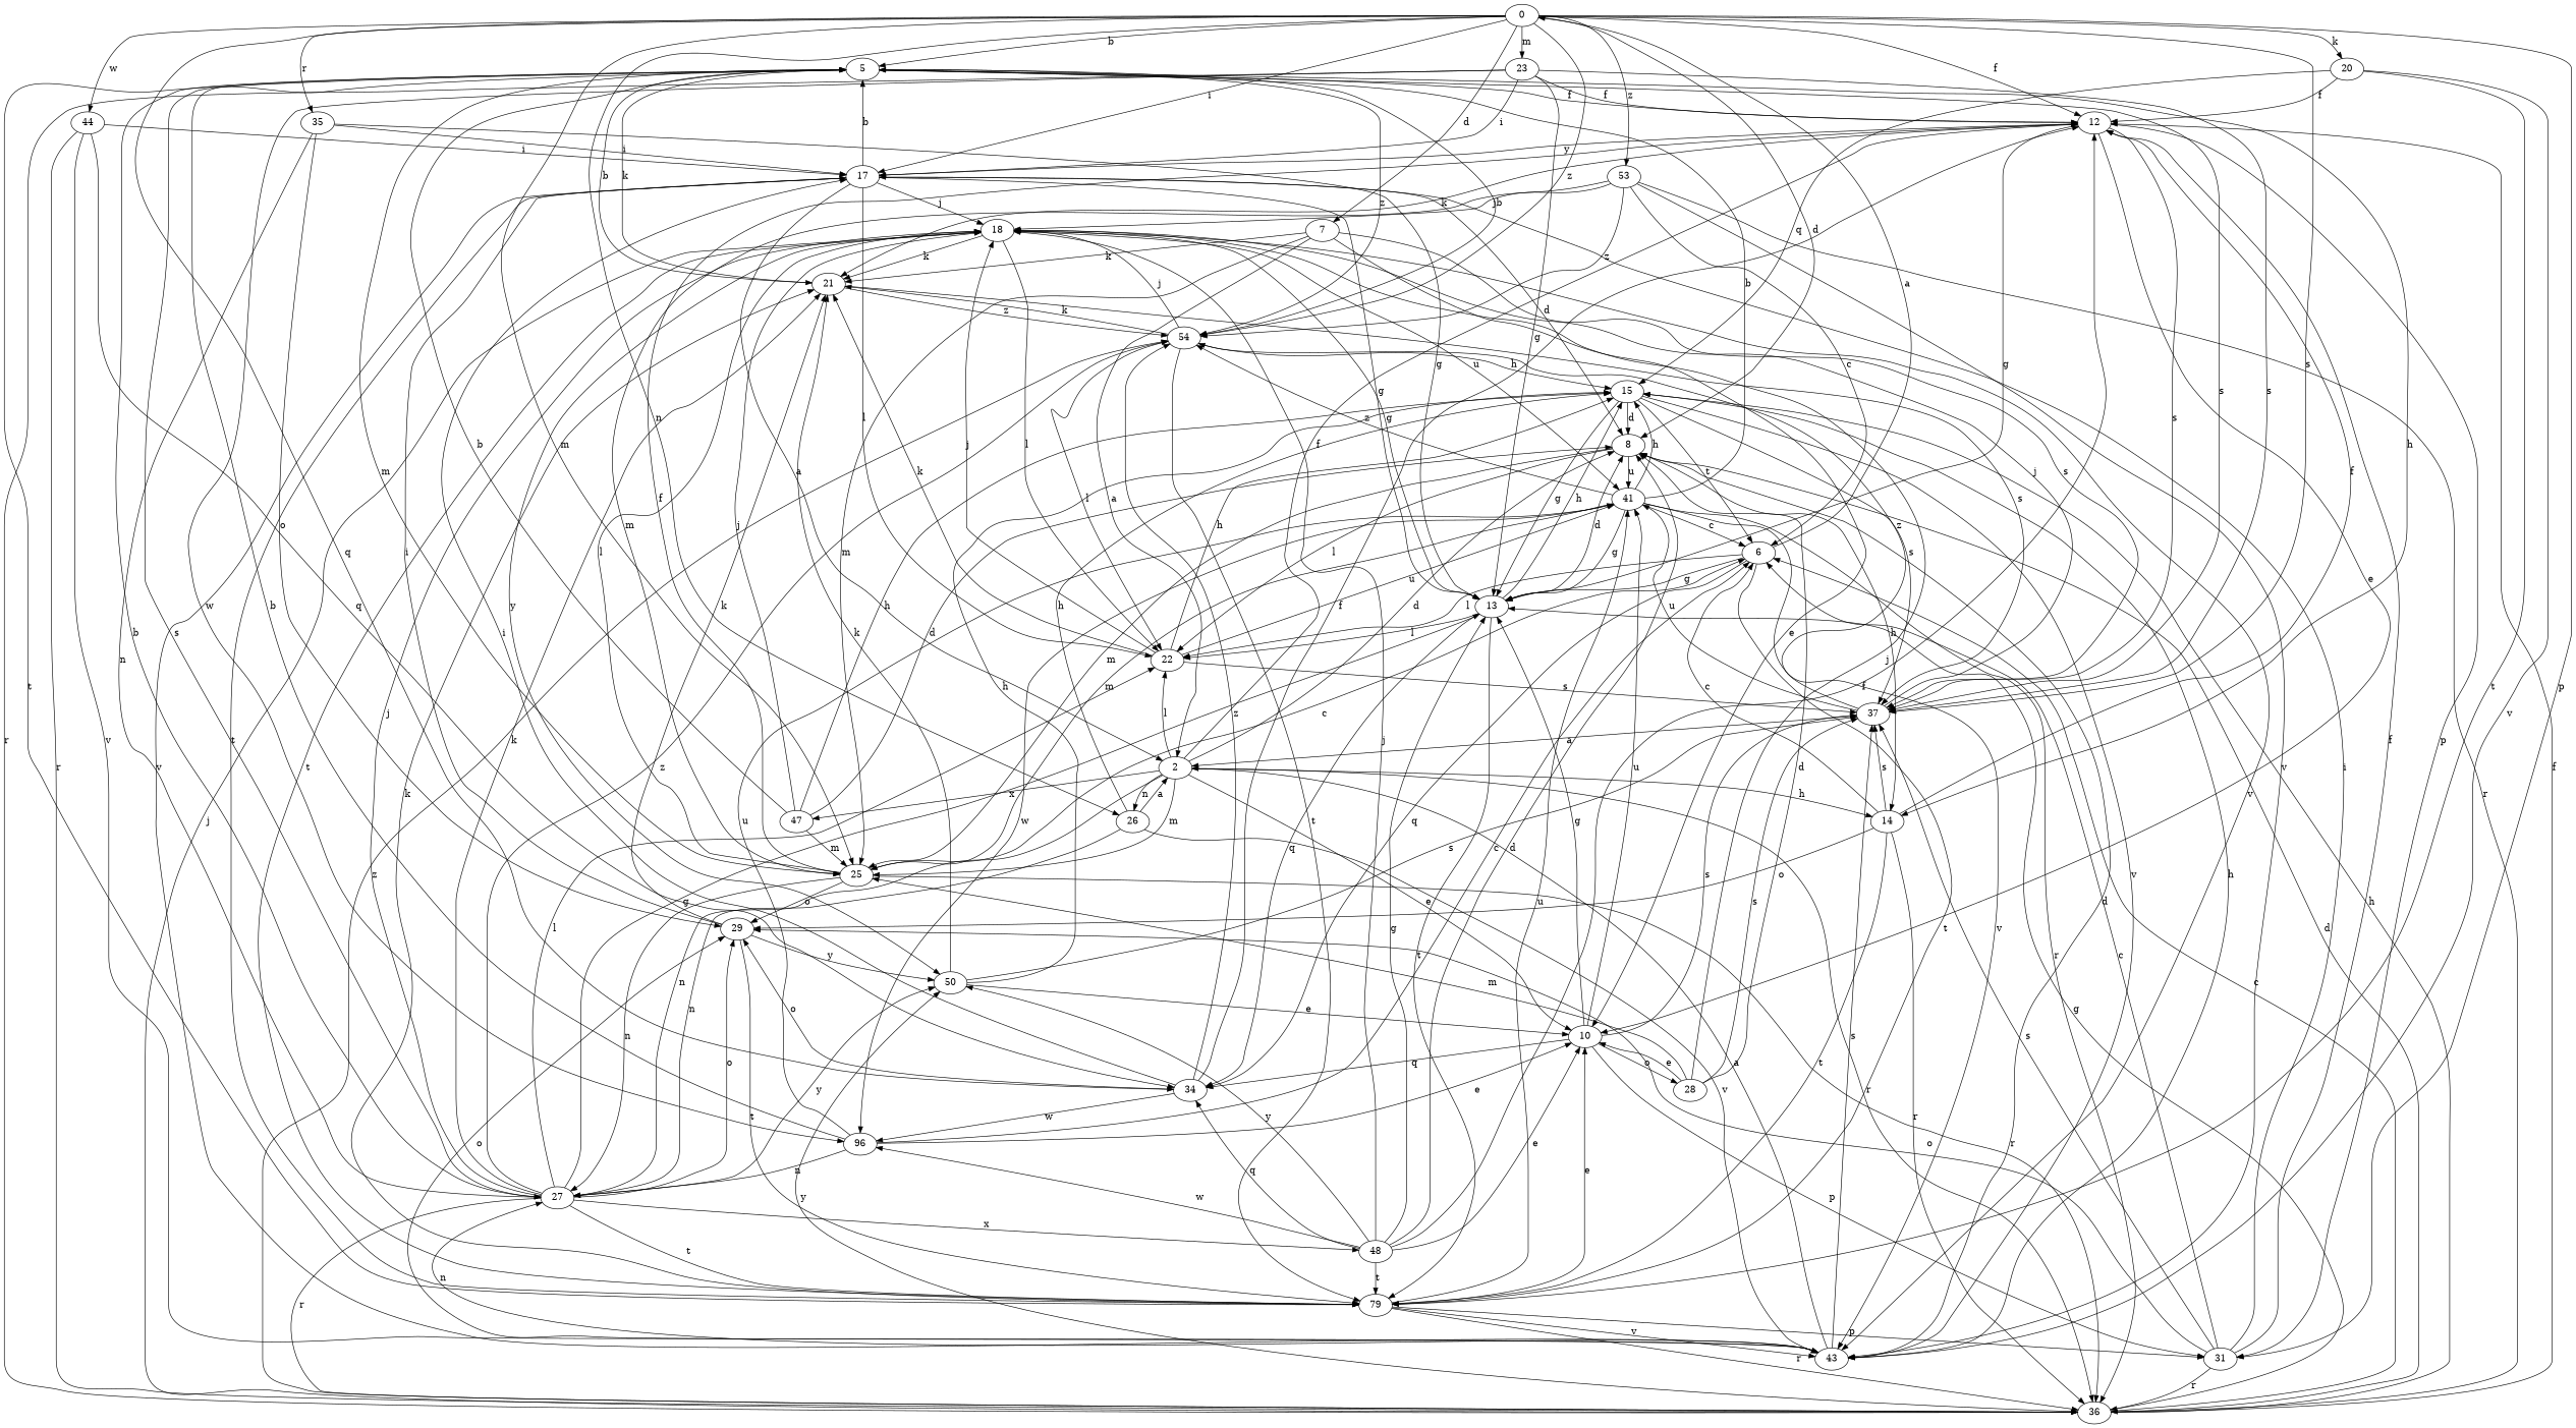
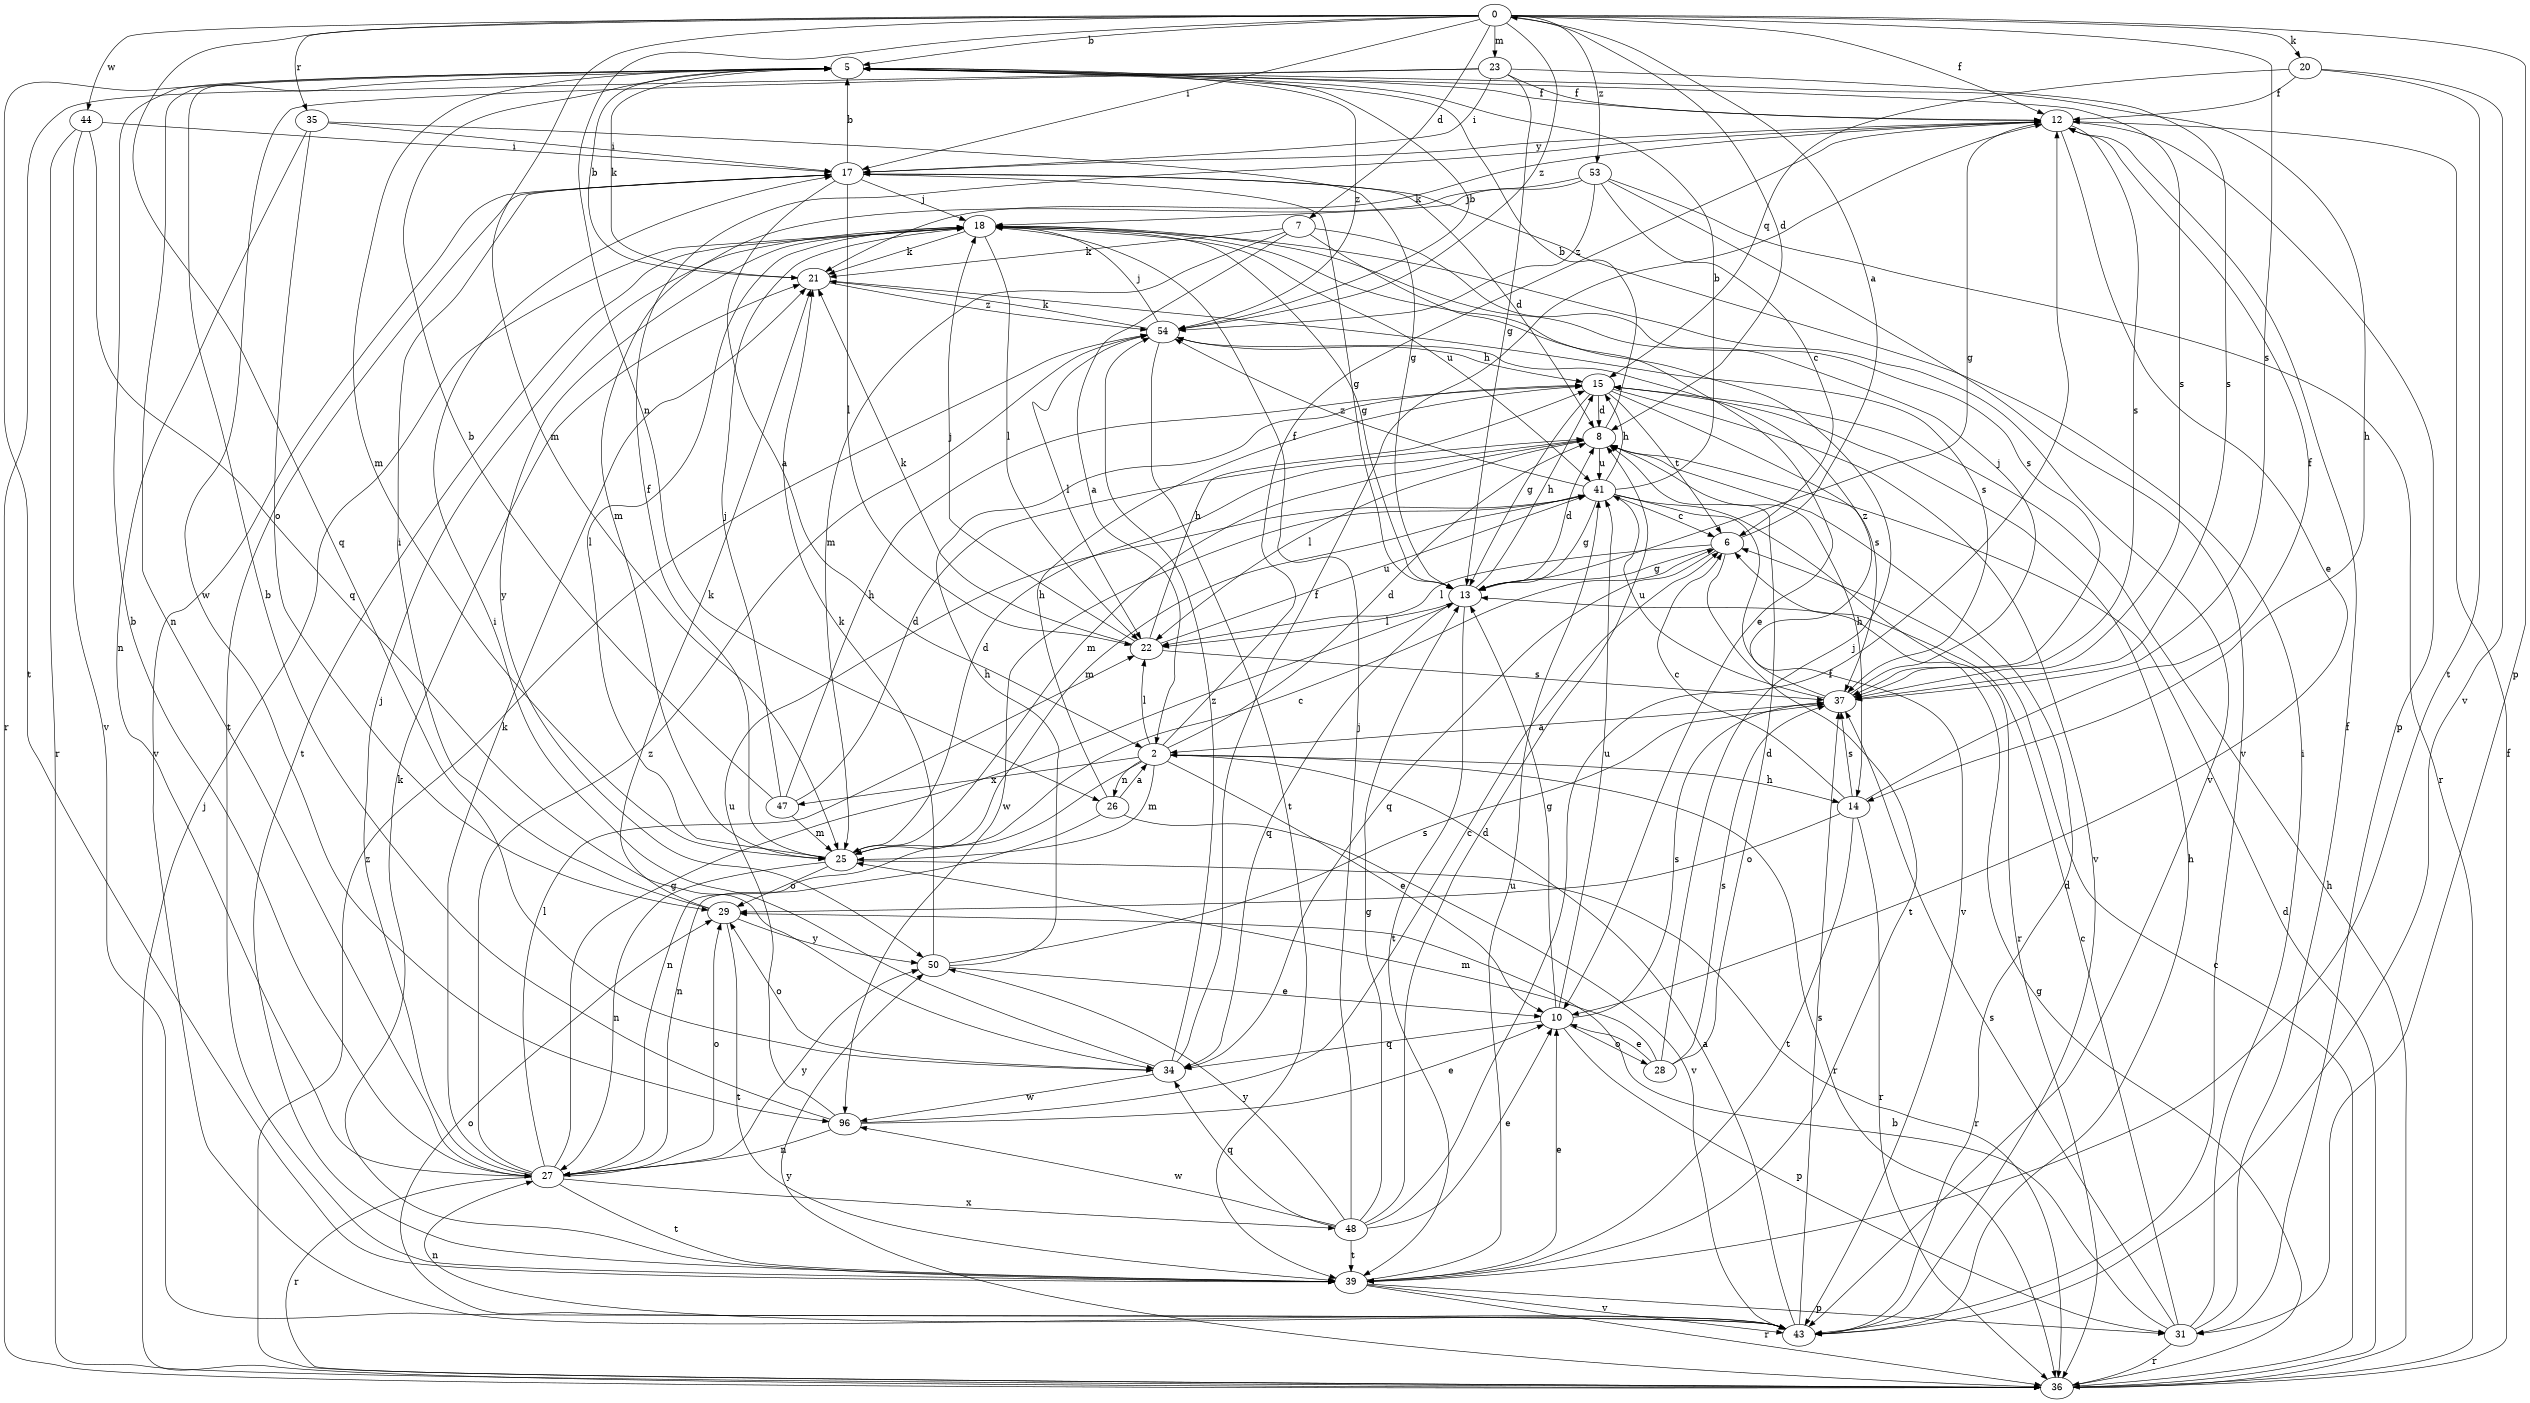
  strict digraph {
    0
    5
    7
    8
    12
    17
    20
    23
    25
    26
    31
    34
    35
    37
    44
    53
    54
    14
    27
    21
-   39 [label=79]
+   39
    2
    10
    22
    41
    13
    43
    18
    15
    36
    n31 [label=96]
    6
    29
    47
    28
    50
    48
    0 -> 5 [label=b]
    0 -> 7 [label=d]
    0 -> 8 [label=d]
    0 -> 12 [label=f]
    0 -> 17 [label=i]
    0 -> 20 [label=k]
    0 -> 23 [label=m]
    0 -> 25 [label=m]
    0 -> 26 [label=n]
    0 -> 31 [label=p]
    0 -> 34 [label=q]
    0 -> 35 [label=r]
    0 -> 37 [label=s]
    0 -> 44 [label=w]
    0 -> 53 [label=z]
    0 -> 54 [label=z]
    5 -> 12 [label=f]
    5 -> 25 [label=m]
    5 -> 37 [label=s]
    5 -> 54 [label=z]
    5 -> 14 [label=h]
-   5 -> 27 [label=s]
+   5 -> 27 [label=n]
    5 -> 21 [label=k]
    5 -> 39 [label=t]
    7 -> 25 [label=m]
    7 -> 37 [label=s]
    7 -> 21 [label=k]
    7 -> 2 [label=a]
    7 -> 10 [label=e]
+   8 -> 5 [label=b]
    8 -> 25 [label=m]
    8 -> 14 [label=h]
    8 -> 22 [label=l]
    8 -> 41 [label=u]
    12 -> 17 [label=y]
    12 -> 31 [label=p]
    12 -> 37 [label=s]
    12 -> 21 [label=k]
    12 -> 10 [label=e]
    12 -> 13 [label=g]
    17 -> 5 [label=b]
    17 -> 8 [label=d]
    17 -> 39 [label=t]
    17 -> 2 [label=a]
    17 -> 22 [label=l]
    17 -> 13 [label=g]
    17 -> 43 [label=v]
    17 -> 18 [label=j]
    20 -> 12 [label=f]
    20 -> 39 [label=t]
    20 -> 43 [label=v]
    20 -> 15 [label=q]
    23 -> 12 [label=f]
    23 -> 17 [label=i]
    23 -> 37 [label=s]
    23 -> 13 [label=g]
    23 -> 36 [label=r]
    23 -> n31 [label=w]
+   25 -> 8 [label=d]
    25 -> 12 [label=f]
    25 -> 27 [label=n]
    25 -> 18 [label=l]
    25 -> 36 [label=r]
    25 -> 6 [label=c]
    25 -> 29 [label=o]
    26 -> 27 [label=n]
    26 -> 2 [label=a]
    26 -> 43 [label=v]
    26 -> 15 [label=h]
    31 -> 12 [label=f]
    31 -> 17 [label=i]
    31 -> 37 [label=s]
    31 -> 36 [label=r]
    31 -> 6 [label=c]
-   31 -> 29 [label=o]
+   31 -> 29 [label=b]
    34 -> 12 [label=f]
    34 -> 17 [label=i]
    34 -> 54 [label=z]
    34 -> n31 [label=w]
    34 -> 29 [label=o]
    35 -> 17 [label=i]
    35 -> 27 [label=n]
    35 -> 13 [label=g]
    35 -> 29 [label=o]
    37 -> 54 [label=z]
    37 -> 2 [label=a]
    37 -> 41 [label=u]
    37 -> 18 [label=j]
    44 -> 17 [label=i]
    44 -> 34 [label=q]
    44 -> 43 [label=v]
    44 -> 36 [label=r]
    53 -> 25 [label=m]
    53 -> 54 [label=z]
    53 -> 43 [label=v]
    53 -> 18 [label=j]
    53 -> 36 [label=r]
    53 -> 6 [label=c]
    54 -> 5 [label=b]
    54 -> 21 [label=k]
    54 -> 39 [label=t]
    54 -> 22 [label=l]
    54 -> 18 [label=j]
    54 -> 15 [label=h]
    14 -> 12 [label=f]
    14 -> 37 [label=s]
    14 -> 39 [label=t]
    14 -> 36 [label=r]
    14 -> 6 [label=c]
    14 -> 29 [label=o]
    27 -> 5 [label=b]
    27 -> 54 [label=z]
    27 -> 21 [label=k]
    27 -> 39 [label=t]
    27 -> 22 [label=l]
    27 -> 13 [label=g]
    27 -> 18 [label=j]
    27 -> 36 [label=r]
    27 -> 29 [label=o]
    27 -> 50 [label=y]
    27 -> 48 [label=x]
    21 -> 5 [label=b]
    21 -> 37 [label=s]
    21 -> 54 [label=z]
    39 -> 31 [label=p]
    39 -> 21 [label=k]
    39 -> 10 [label=e]
    39 -> 41 [label=u]
    39 -> 43 [label=v]
    39 -> 36 [label=r]
    2 -> 8 [label=d]
    2 -> 12 [label=f]
    2 -> 25 [label=m]
    2 -> 26 [label=n]
    2 -> 14 [label=h]
    2 -> 27 [label=n]
    2 -> 10 [label=e]
    2 -> 22 [label=l]
    2 -> 36 [label=r]
    2 -> 47 [label=x]
    10 -> 31 [label=p]
    10 -> 34 [label=q]
    10 -> 37 [label=s]
    10 -> 41 [label=u]
    10 -> 13 [label=g]
    10 -> 28 [label=o]
    22 -> 37 [label=s]
    22 -> 21 [label=k]
    22 -> 41 [label=u]
    22 -> 18 [label=j]
    22 -> 15 [label=h]
    41 -> 5 [label=b]
    41 -> 25 [label=m]
    41 -> 54 [label=z]
    41 -> 13 [label=g]
    41 -> 43 [label=v]
    41 -> 15 [label=h]
    41 -> 36 [label=r]
    41 -> n31 [label=w]
    41 -> 6 [label=c]
    13 -> 8 [label=d]
    13 -> 34 [label=q]
    13 -> 39 [label=t]
    13 -> 22 [label=l]
    13 -> 15 [label=h]
    43 -> 8 [label=d]
    43 -> 37 [label=s]
    43 -> 27 [label=n]
    43 -> 2 [label=a]
    43 -> 15 [label=h]
    43 -> 29 [label=o]
    18 -> 21 [label=k]
    18 -> 39 [label=t]
    18 -> 22 [label=l]
    18 -> 41 [label=u]
    18 -> 13 [label=g]
    18 -> 43 [label=v]
    18 -> 50 [label=y]
    15 -> 8 [label=d]
    15 -> 37 [label=s]
    15 -> 13 [label=g]
    15 -> 43 [label=v]
    15 -> 6 [label=t]
    36 -> 8 [label=d]
    36 -> 12 [label=f]
    36 -> 54 [label=z]
    36 -> 13 [label=g]
    36 -> 18 [label=j]
    36 -> 15 [label=h]
    36 -> 6 [label=c]
    36 -> 50 [label=y]
    n31 -> 5 [label=b]
    n31 -> 27 [label=n]
    n31 -> 10 [label=e]
    n31 -> 41 [label=u]
    n31 -> 6 [label=c]
    6 -> 0 [label=a]
    6 -> 34 [label=q]
    6 -> 39 [label=t]
    6 -> 22 [label=l]
    6 -> 13 [label=g]
    29 -> 17 [label=i]
    29 -> 21 [label=k]
    29 -> 39 [label=t]
    29 -> 50 [label=y]
    47 -> 5 [label=b]
    47 -> 8 [label=d]
    47 -> 25 [label=m]
    47 -> 18 [label=j]
    47 -> 15 [label=h]
    28 -> 8 [label=d]
    28 -> 25 [label=m]
    28 -> 37 [label=s]
    28 -> 10 [label=e]
    28 -> 18 [label=j]
    50 -> 37 [label=s]
    50 -> 21 [label=k]
    50 -> 10 [label=e]
    50 -> 15 [label=h]
    48 -> 8 [label=d]
    48 -> 12 [label=f]
    48 -> 34 [label=q]
    48 -> 39 [label=t]
    48 -> 10 [label=e]
    48 -> 13 [label=g]
    48 -> 18 [label=j]
    48 -> n31 [label=w]
    48 -> 50 [label=y]
  }
